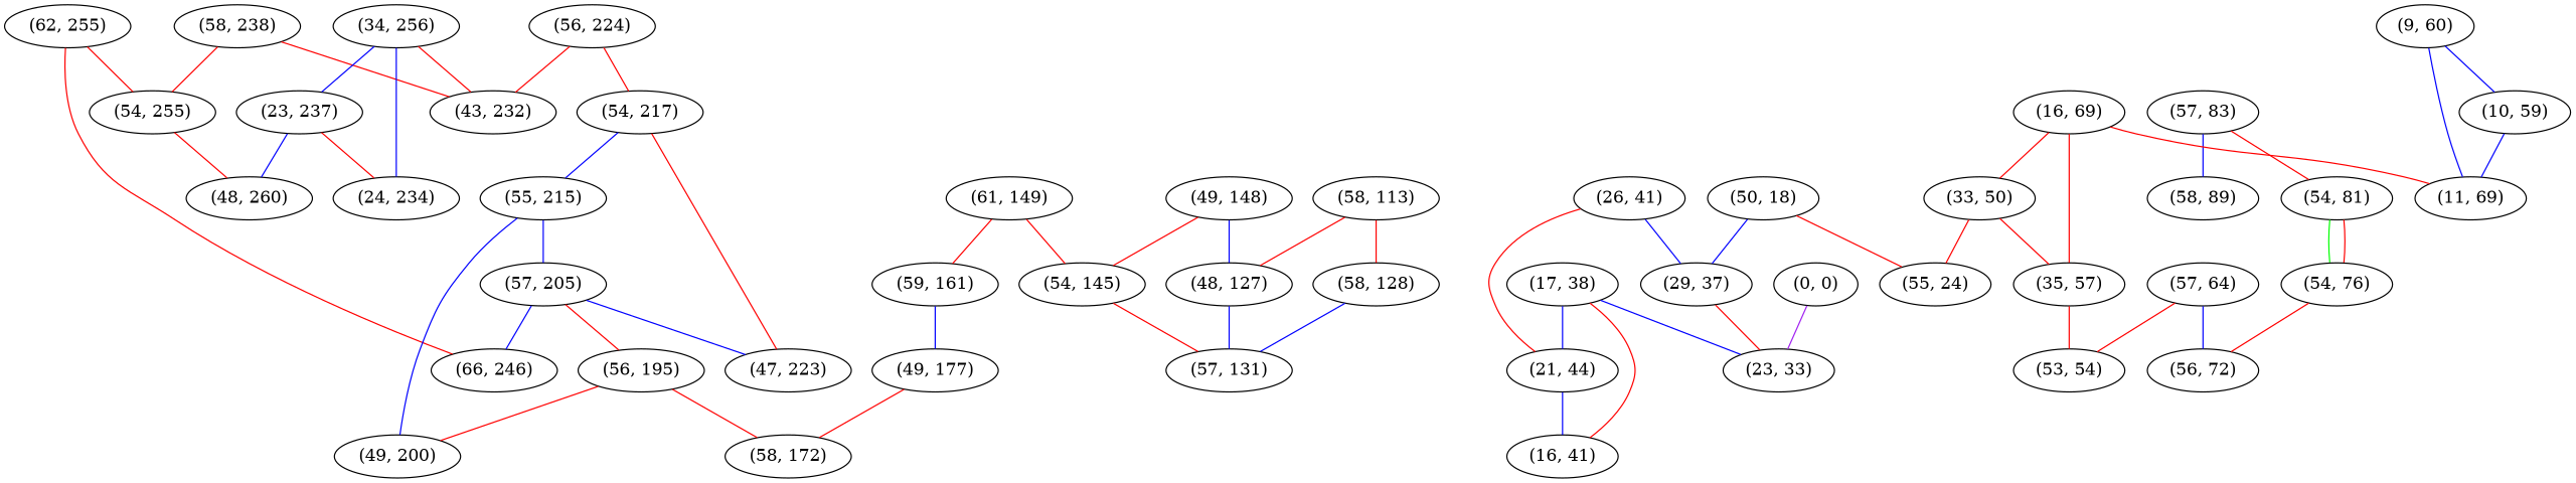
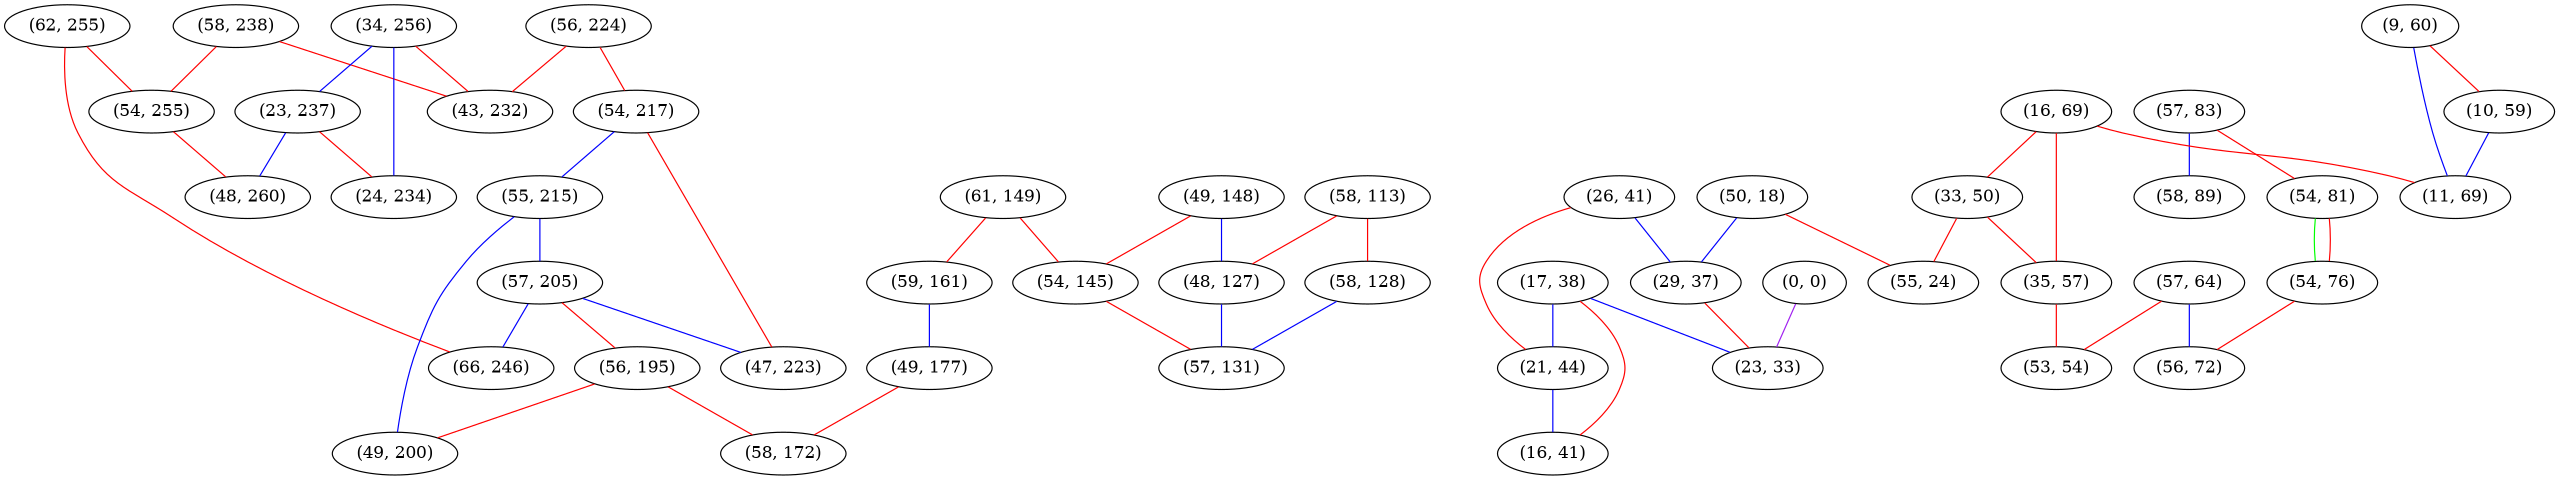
  graph {
    edge [color=red weight=1]
    "(58, 238)"
    "(54, 255)"
    n3 [label="(43, 232)"]
    "(48, 260)"
    "(17, 38)"
    "(21, 44)"
    "(16, 41)"
    "(23, 33)"
    "(57, 83)"
    "(54, 81)"
    "(58, 89)"
    "(54, 76)"
    "(61, 149)"
    "(59, 161)"
    "(54, 145)"
    "(49, 177)"
    "(57, 131)"
    "(34, 256)"
    "(23, 237)"
    "(24, 234)"
    "(57, 64)"
    "(56, 72)"
    "(53, 54)"
    "(58, 172)"
    "(62, 255)"
    "(66, 246)"
    "(49, 148)"
    "(48, 127)"
    "(50, 18)"
    "(29, 37)"
    "(55, 24)"
    "(56, 224)"
    "(54, 217)"
    "(55, 215)"
    "(47, 223)"
    "(16, 69)"
    "(33, 50)"
    "(35, 57)"
    "(11, 69)"
    "(26, 41)"
    "(58, 113)"
    "(58, 128)"
    "(0, 0)"
    "(57, 205)"
    "(49, 200)"
    "(56, 195)"
    "(9, 60)"
    "(10, 59)"
    "(58, 238)" -- "(54, 255)"
    "(58, 238)" -- n3
    "(54, 255)" -- "(48, 260)"
    "(17, 38)" -- "(21, 44)" [color=blue weight=3]
    "(17, 38)" -- "(16, 41)"
    "(17, 38)" -- "(23, 33)" [color=blue weight=3]
    "(21, 44)" -- "(16, 41)" [color=blue weight=3]
    "(57, 83)" -- "(54, 81)"
    "(57, 83)" -- "(58, 89)" [color=blue weight=3]
    "(54, 81)" -- "(54, 76)" [color=green weight=2]
    "(54, 81)" -- "(54, 76)"
    "(54, 76)" -- "(56, 72)"
    "(61, 149)" -- "(59, 161)"
    "(61, 149)" -- "(54, 145)"
    "(59, 161)" -- "(49, 177)" [color=blue weight=3]
    "(54, 145)" -- "(57, 131)"
    "(49, 177)" -- "(58, 172)"
    "(34, 256)" -- n3
    "(34, 256)" -- "(23, 237)" [color=blue weight=3]
    "(34, 256)" -- "(24, 234)" [color=blue weight=3]
    "(23, 237)" -- "(48, 260)" [color=blue weight=3]
    "(23, 237)" -- "(24, 234)"
    "(57, 64)" -- "(56, 72)" [color=blue weight=3]
    "(57, 64)" -- "(53, 54)"
    "(62, 255)" -- "(54, 255)"
    "(62, 255)" -- "(66, 246)"
    "(49, 148)" -- "(54, 145)"
    "(49, 148)" -- "(48, 127)" [color=blue weight=3]
    "(48, 127)" -- "(57, 131)" [color=blue weight=3]
    "(50, 18)" -- "(29, 37)" [color=blue weight=3]
    "(50, 18)" -- "(55, 24)"
    "(29, 37)" -- "(23, 33)"
    "(56, 224)" -- n3
    "(56, 224)" -- "(54, 217)"
    "(54, 217)" -- "(55, 215)" [color=blue]
    "(54, 217)" -- "(47, 223)"
    "(55, 215)" -- "(57, 205)" [color=blue weight=3]
    "(55, 215)" -- "(49, 200)" [color=blue weight=3]
    "(16, 69)" -- "(33, 50)"
    "(16, 69)" -- "(35, 57)"
    "(16, 69)" -- "(11, 69)"
    "(33, 50)" -- "(55, 24)"
    "(33, 50)" -- "(35, 57)"
    "(35, 57)" -- "(53, 54)"
    "(26, 41)" -- "(21, 44)"
    "(26, 41)" -- "(29, 37)" [color=blue weight=3]
    "(58, 113)" -- "(48, 127)"
    "(58, 113)" -- "(58, 128)"
    "(58, 128)" -- "(57, 131)" [color=blue weight=3]
    "(0, 0)" -- "(23, 33)" [color=purple weight=4]
    "(57, 205)" -- "(66, 246)" [color=blue weight=3]
    "(57, 205)" -- "(47, 223)" [color=blue weight=3]
    "(57, 205)" -- "(56, 195)"
    "(56, 195)" -- "(58, 172)"
    "(56, 195)" -- "(49, 200)"
    "(9, 60)" -- "(11, 69)" [color=blue weight=3]
-   "(9, 60)" -- "(10, 59)" [color=blue]
+   "(9, 60)" -- "(10, 59)"
    "(10, 59)" -- "(11, 69)" [color=blue weight=3]
  }
